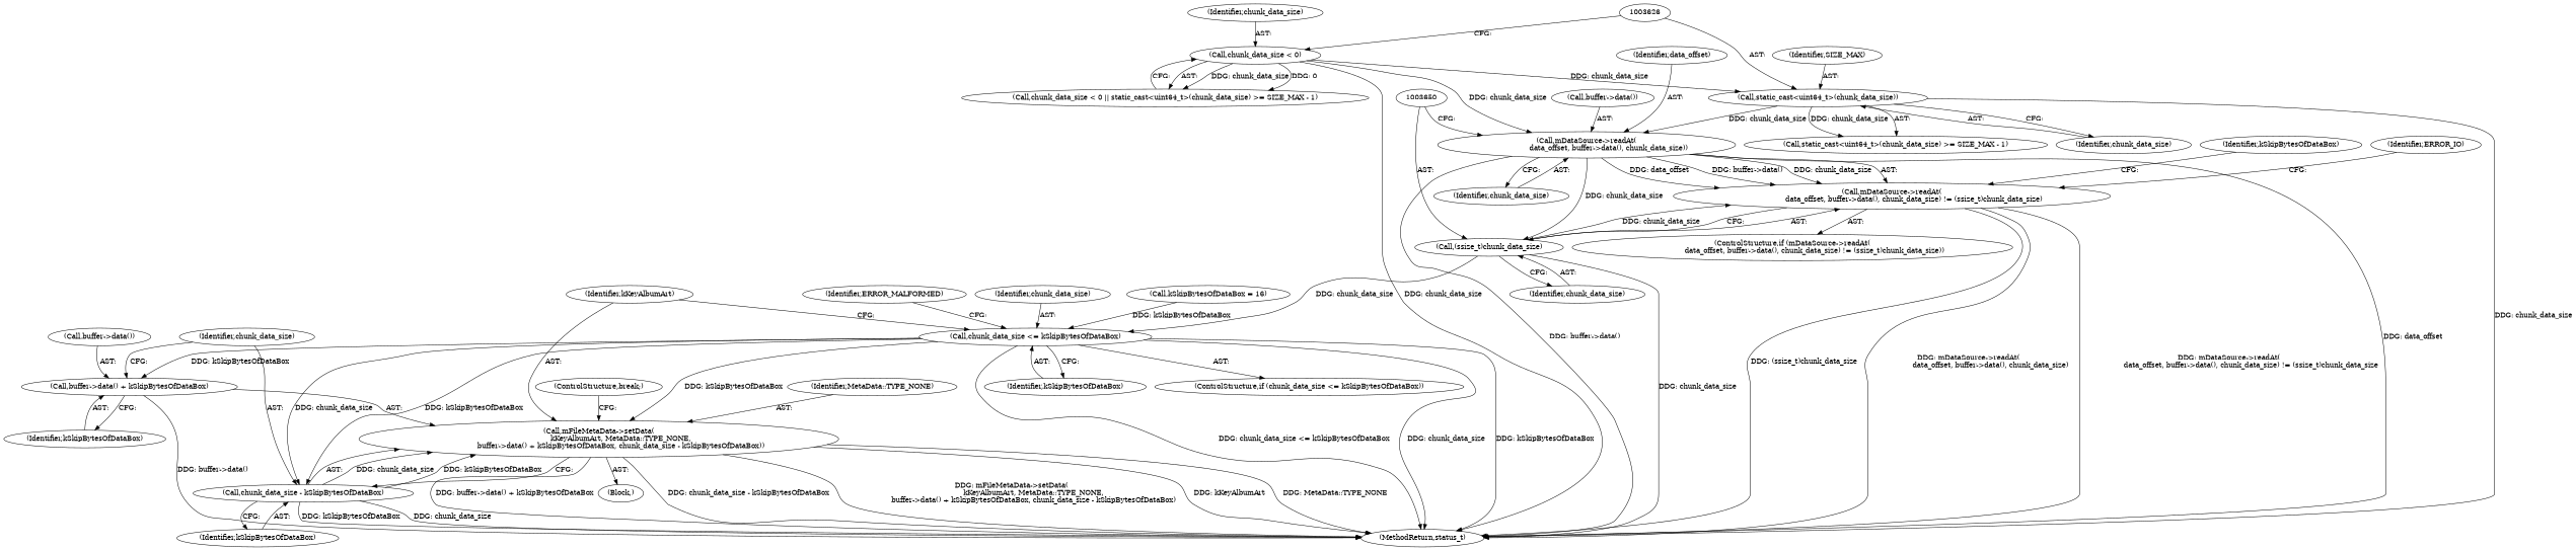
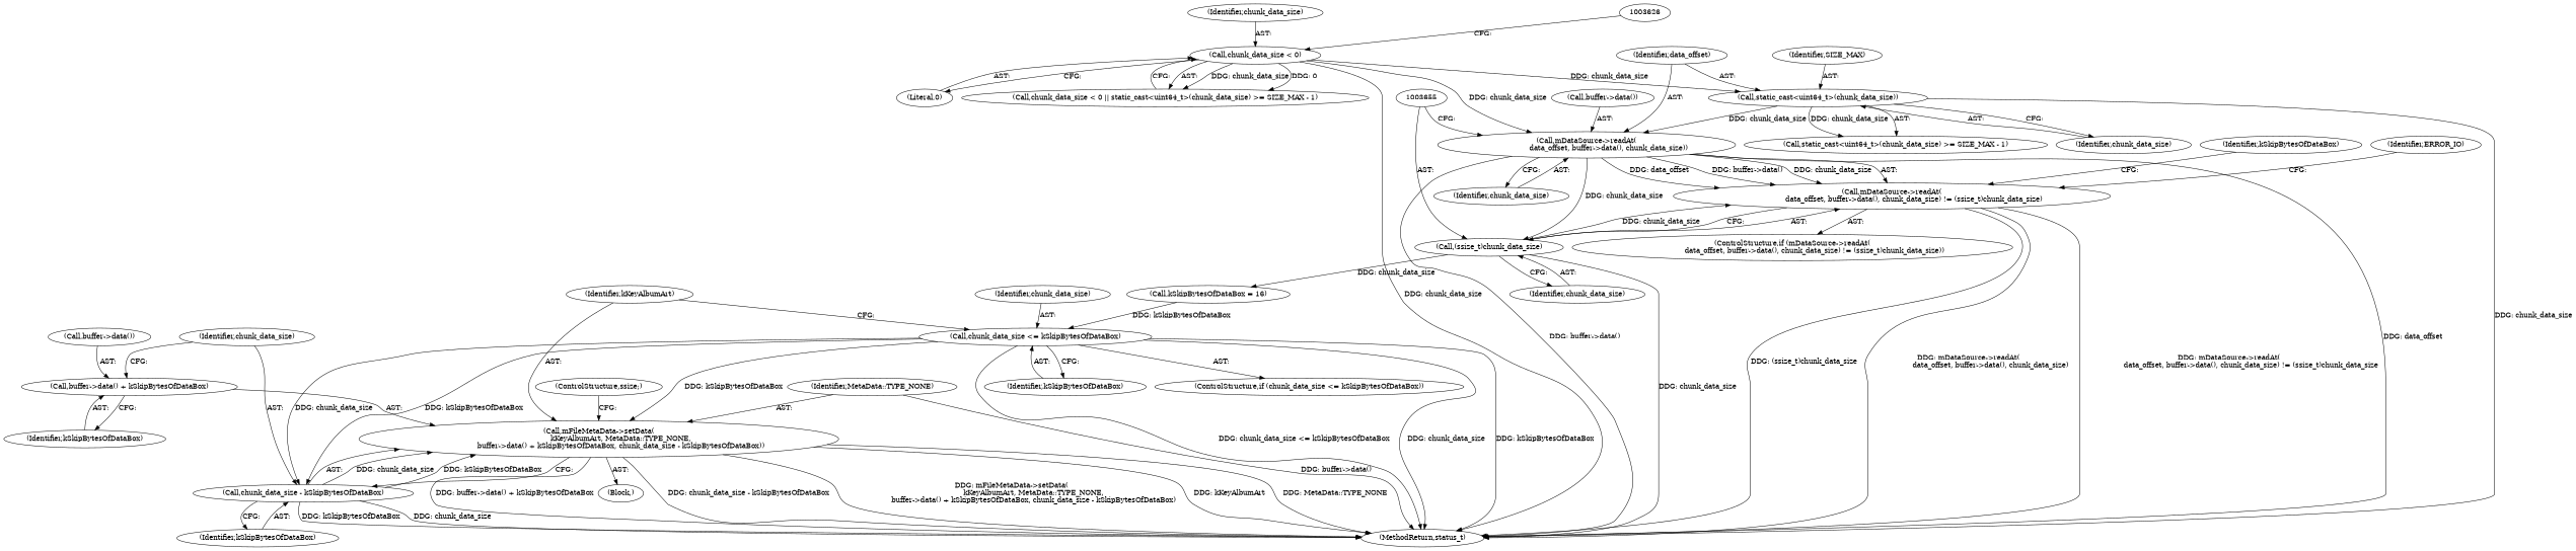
  digraph {
    n1 [label="(Call,mDataSource->readAt(\n                    data_offset, buffer->data(), chunk_data_size))"]
    n2 [label="(Call,mDataSource->readAt(\n                    data_offset, buffer->data(), chunk_data_size) != (ssize_t)chunk_data_size)"]
    n3 [label="(Call,(ssize_t)chunk_data_size)"]
    n4 [label="(Identifier,chunk_data_size)"]
    n5 [label="(MethodReturn,status_t)"]
    n6 [label="(ControlStructure,if (mDataSource->readAt(\n                    data_offset, buffer->data(), chunk_data_size) != (ssize_t)chunk_data_size))"]
    n7 [label="(Call,chunk_data_size <= kSkipBytesOfDataBox)"]
    n8 [label="(Identifier,chunk_data_size)"]
    n9 [label="(Call,static_cast<uint64_t>(chunk_data_size))"]
    n10 [label="(Call,static_cast<uint64_t>(chunk_data_size) >= SIZE_MAX - 1)"]
    n11 [label="(Identifier,chunk_data_size)"]
    n12 [label="(Call,chunk_data_size < 0)"]
    n13 [label="(Call,chunk_data_size < 0 || static_cast<uint64_t>(chunk_data_size) >= SIZE_MAX - 1)"]
+   n14 [label="(Literal,0)"]
    n15 [label="(Call,mFileMetaData->setData(\n                    kKeyAlbumArt, MetaData::TYPE_NONE,\n                    buffer->data() + kSkipBytesOfDataBox, chunk_data_size - kSkipBytesOfDataBox))"]
    n16 [label="(Call,buffer->data() + kSkipBytesOfDataBox)"]
    n17 [label="(Call,chunk_data_size - kSkipBytesOfDataBox)"]
    n18 [label="(Identifier,kSkipBytesOfDataBox)"]
    n19 [label="(ControlStructure,if (chunk_data_size <= kSkipBytesOfDataBox))"]
    n20 [label="(Block,)"]
    n21 [label="(Identifier,kSkipBytesOfDataBox)"]
    n22 [label="(Identifier,kSkipBytesOfDataBox)"]
    n23 [label="(Call,buffer->data())"]
    n24 [label="(Identifier,kSkipBytesOfDataBox)"]
    n25 [label="(Identifier,chunk_data_size)"]
-   n26 [label="(Identifier,ERROR_MALFORMED)"]
    n27 [label="(Identifier,chunk_data_size)"]
    n28 [label="(Call,buffer->data())"]
    n29 [label="(Identifier,data_offset)"]
    n30 [label="(Identifier,ERROR_IO)"]
    n31 [label="(Call,kSkipBytesOfDataBox = 16)"]
-   n32 [label="(ControlStructure,break;)"]
+   n32 [label="(ControlStructure,ssize;)"]
    n33 [label="(Identifier,SIZE_MAX)"]
    n34 [label="(Identifier,kKeyAlbumArt)"]
    n35 [label="(Identifier,chunk_data_size)"]
    n36 [label="(Identifier,MetaData::TYPE_NONE)"]
-   1003655 [label=1003650]
+   1003655
    1003626
    n1 -> n2 [label="AST: "]
    n1 -> n2 [label="DDG: data_offset"]
    n1 -> n2 [label="DDG: buffer->data()"]
    n1 -> n2 [label="DDG: chunk_data_size"]
    n1 -> n3 [label="DDG: chunk_data_size"]
    n1 -> n4 [label="CFG: "]
    n1 -> n5 [label="DDG: buffer->data()"]
    n1 -> n5 [label="DDG: data_offset"]
    n2 -> n3 [label="CFG: "]
    n2 -> n5 [label="DDG: (ssize_t)chunk_data_size"]
    n2 -> n5 [label="DDG: mDataSource->readAt(\n                    data_offset, buffer->data(), chunk_data_size)"]
    n2 -> n5 [label="DDG: mDataSource->readAt(\n                    data_offset, buffer->data(), chunk_data_size) != (ssize_t)chunk_data_size"]
    n2 -> n6 [label="AST: "]
    n3 -> n2 [label="AST: "]
    n3 -> n2 [label="DDG: chunk_data_size"]
    n3 -> n5 [label="DDG: chunk_data_size"]
-   n3 -> n7 [label="DDG: chunk_data_size"]
+   n3 -> n31 [label="DDG: chunk_data_size"]
    n3 -> n8 [label="CFG: "]
    n4 -> n1 [label="AST: "]
    n7 -> n5 [label="DDG: kSkipBytesOfDataBox"]
    n7 -> n5 [label="DDG: chunk_data_size <= kSkipBytesOfDataBox"]
    n7 -> n5 [label="DDG: chunk_data_size"]
    n7 -> n15 [label="DDG: kSkipBytesOfDataBox"]
-   n7 -> n16 [label="DDG: kSkipBytesOfDataBox"]
    n7 -> n17 [label="DDG: chunk_data_size"]
    n7 -> n17 [label="DDG: kSkipBytesOfDataBox"]
    n7 -> n18 [label="CFG: "]
    n7 -> n19 [label="AST: "]
    n8 -> n3 [label="AST: "]
    n9 -> n1 [label="DDG: chunk_data_size"]
    n9 -> n5 [label="DDG: chunk_data_size"]
    n9 -> n10 [label="AST: "]
    n9 -> n10 [label="DDG: chunk_data_size"]
    n9 -> n11 [label="CFG: "]
    n11 -> n9 [label="AST: "]
    n12 -> n1 [label="DDG: chunk_data_size"]
    n12 -> n5 [label="DDG: chunk_data_size"]
    n12 -> n9 [label="DDG: chunk_data_size"]
    n12 -> n13 [label="AST: "]
    n12 -> n13 [label="DDG: chunk_data_size"]
    n12 -> n13 [label="DDG: 0"]
+   n12 -> n14 [label="CFG: "]
    n13 -> n12 [label="CFG: "]
+   n14 -> n12 [label="AST: "]
    n15 -> n5 [label="DDG: buffer->data() + kSkipBytesOfDataBox"]
    n15 -> n5 [label="DDG: chunk_data_size - kSkipBytesOfDataBox"]
    n15 -> n5 [label="DDG: mFileMetaData->setData(\n                    kKeyAlbumArt, MetaData::TYPE_NONE,\n                    buffer->data() + kSkipBytesOfDataBox, chunk_data_size - kSkipBytesOfDataBox)"]
    n15 -> n5 [label="DDG: kKeyAlbumArt"]
    n15 -> n5 [label="DDG: MetaData::TYPE_NONE"]
    n15 -> n17 [label="CFG: "]
    n15 -> n20 [label="AST: "]
-   n16 -> n5 [label="DDG: buffer->data()"]
+   n36 -> n5 [label="DDG: buffer->data()"]
    n16 -> n15 [label="AST: "]
    n16 -> n21 [label="CFG: "]
    n17 -> n5 [label="DDG: chunk_data_size"]
    n17 -> n5 [label="DDG: kSkipBytesOfDataBox"]
    n17 -> n15 [label="AST: "]
    n17 -> n15 [label="DDG: chunk_data_size"]
    n17 -> n15 [label="DDG: kSkipBytesOfDataBox"]
    n17 -> n22 [label="CFG: "]
    n18 -> n7 [label="AST: "]
    n21 -> n16 [label="AST: "]
    n22 -> n17 [label="AST: "]
    n23 -> n1 [label="AST: "]
    n24 -> n2 [label="CFG: "]
    n25 -> n12 [label="AST: "]
-   n26 -> n7 [label="CFG: "]
    n27 -> n16 [label="CFG: "]
    n27 -> n17 [label="AST: "]
    n28 -> n16 [label="AST: "]
    n29 -> n1 [label="AST: "]
    n30 -> n2 [label="CFG: "]
    n31 -> n7 [label="DDG: kSkipBytesOfDataBox"]
    n32 -> n15 [label="CFG: "]
    n33 -> n9 [label="AST: "]
    n34 -> n7 [label="CFG: "]
    n34 -> n15 [label="AST: "]
    n35 -> n7 [label="AST: "]
    n36 -> n15 [label="AST: "]
    1003655 -> n1 [label="CFG: "]
    1003655 -> n3 [label="AST: "]
-   1003626 -> n9 [label="AST: "]
+   n29 -> n9 [label="AST: "]
    1003626 -> n12 [label="CFG: "]
  }
